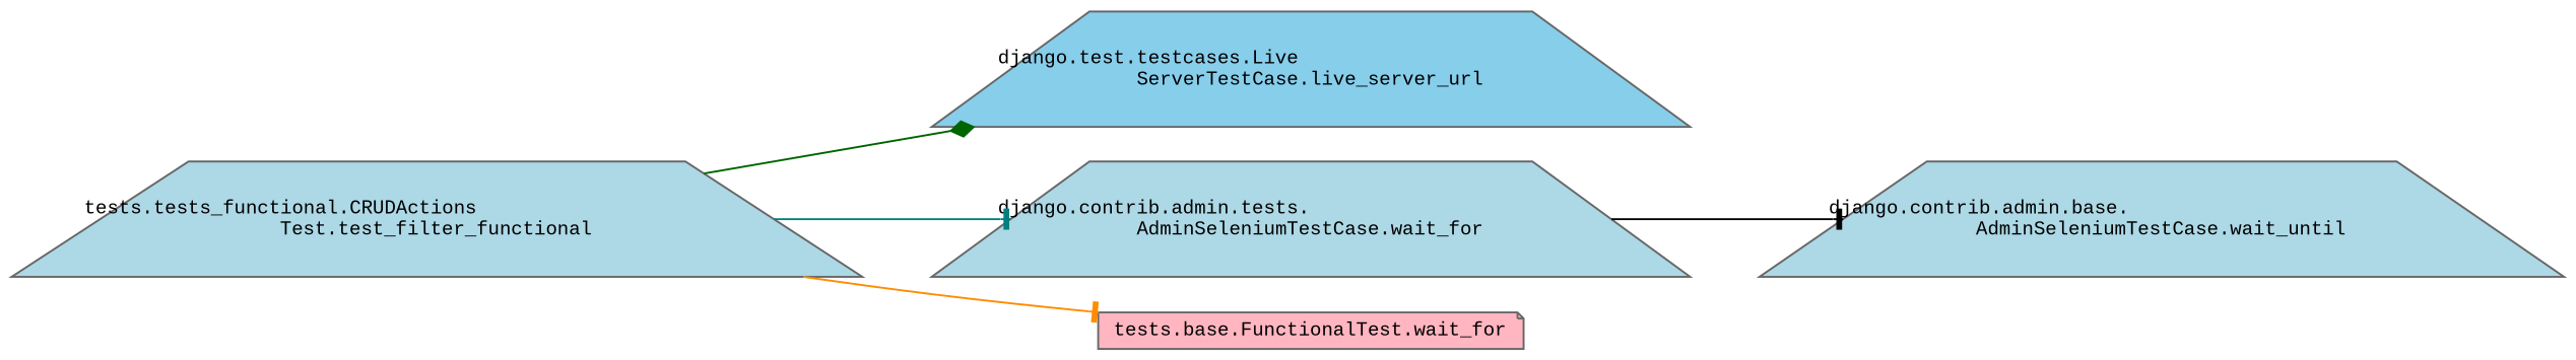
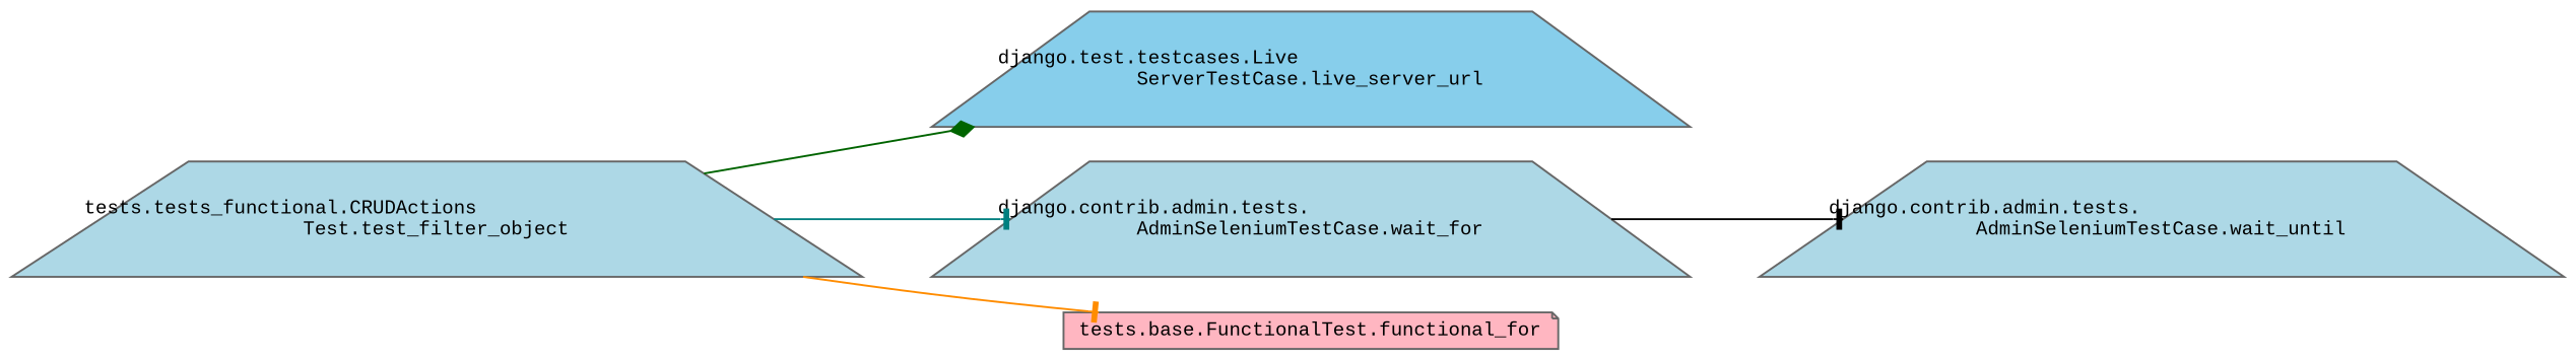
  digraph {
    fontname="Liberation Mono"
    rankdir=LR
    node [color=grey40 fillcolor=lightblue fontname="Liberation Mono" fontsize=10 shape=trapezium style=filled]
    edge [arrowhead=tee fontname="Liberation Mono" fontsize=10 labelfontname=Helvetica labelfontsize=10 style=solid]
-   n1 [color=gray40 fontcolor=black height=0.2 label="tests.tests_functional.CRUDActions\lTest.test_filter_functional" width=0.4]
+   n1 [color=gray40 fontcolor=black height=0.2 label="tests.tests_functional.CRUDActions\lTest.test_filter_object" width=0.4]
    n2 [fillcolor=skyblue height=0.2 label="django.test.testcases.Live\lServerTestCase.live_server_url" width=0.4]
    n3 [height=0.2 label="django.contrib.admin.tests.\lAdminSeleniumTestCase.wait_for" width=0.4]
-   n4 [fillcolor=lightpink height=0.2 label="tests.base.FunctionalTest.wait_for" shape=note width=0.4]
-   n5 [height=0.2 label="django.contrib.admin.base.\lAdminSeleniumTestCase.wait_until" width=0.4]
+   n4 [fillcolor=lightpink height=0.2 label="tests.base.FunctionalTest.functional_for" shape=note width=0.4]
+   n5 [height=0.2 label="django.contrib.admin.tests.\lAdminSeleniumTestCase.wait_until" width=0.4]
    n1 -> n2 [arrowhead=diamond color=darkgreen]
    n1 -> n3 [color=teal]
    n1 -> n4 [color=darkorange]
    n3 -> n5 [color=black]
  }
